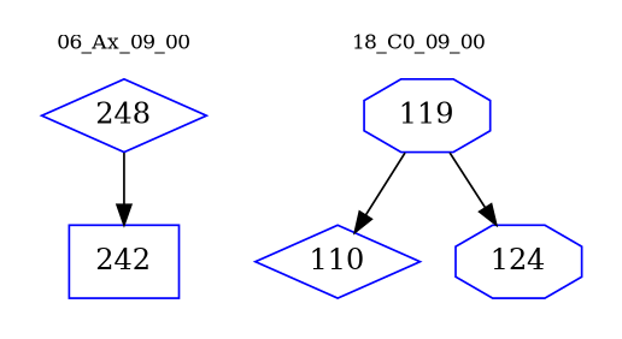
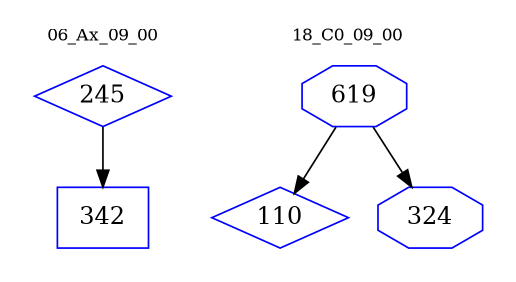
  digraph {
    node [color=blue shape=diamond]
    edge [color=black]
-   n1 [label=248]
-   n2 [label=242 shape=box]
-   n3 [label=119 shape=octagon]
+   n1 [label=245]
+   n2 [label=342 shape=box]
+   n3 [label=619 shape=octagon]
    n4 [label=110]
-   n5 [label=124 shape=octagon]
+   n5 [label=324 shape=octagon]
    subgraph cluster_1 {
      color=white
      fontsize=10
      label="06_Ax_09_00"
      n1
      n2
    }
    subgraph cluster_2 {
      color=white
      fontsize=10
      label="18_C0_09_00"
      n3
      n4
      n5
    }
    n1 -> n2
    n3 -> n4
    n3 -> n5
  }
